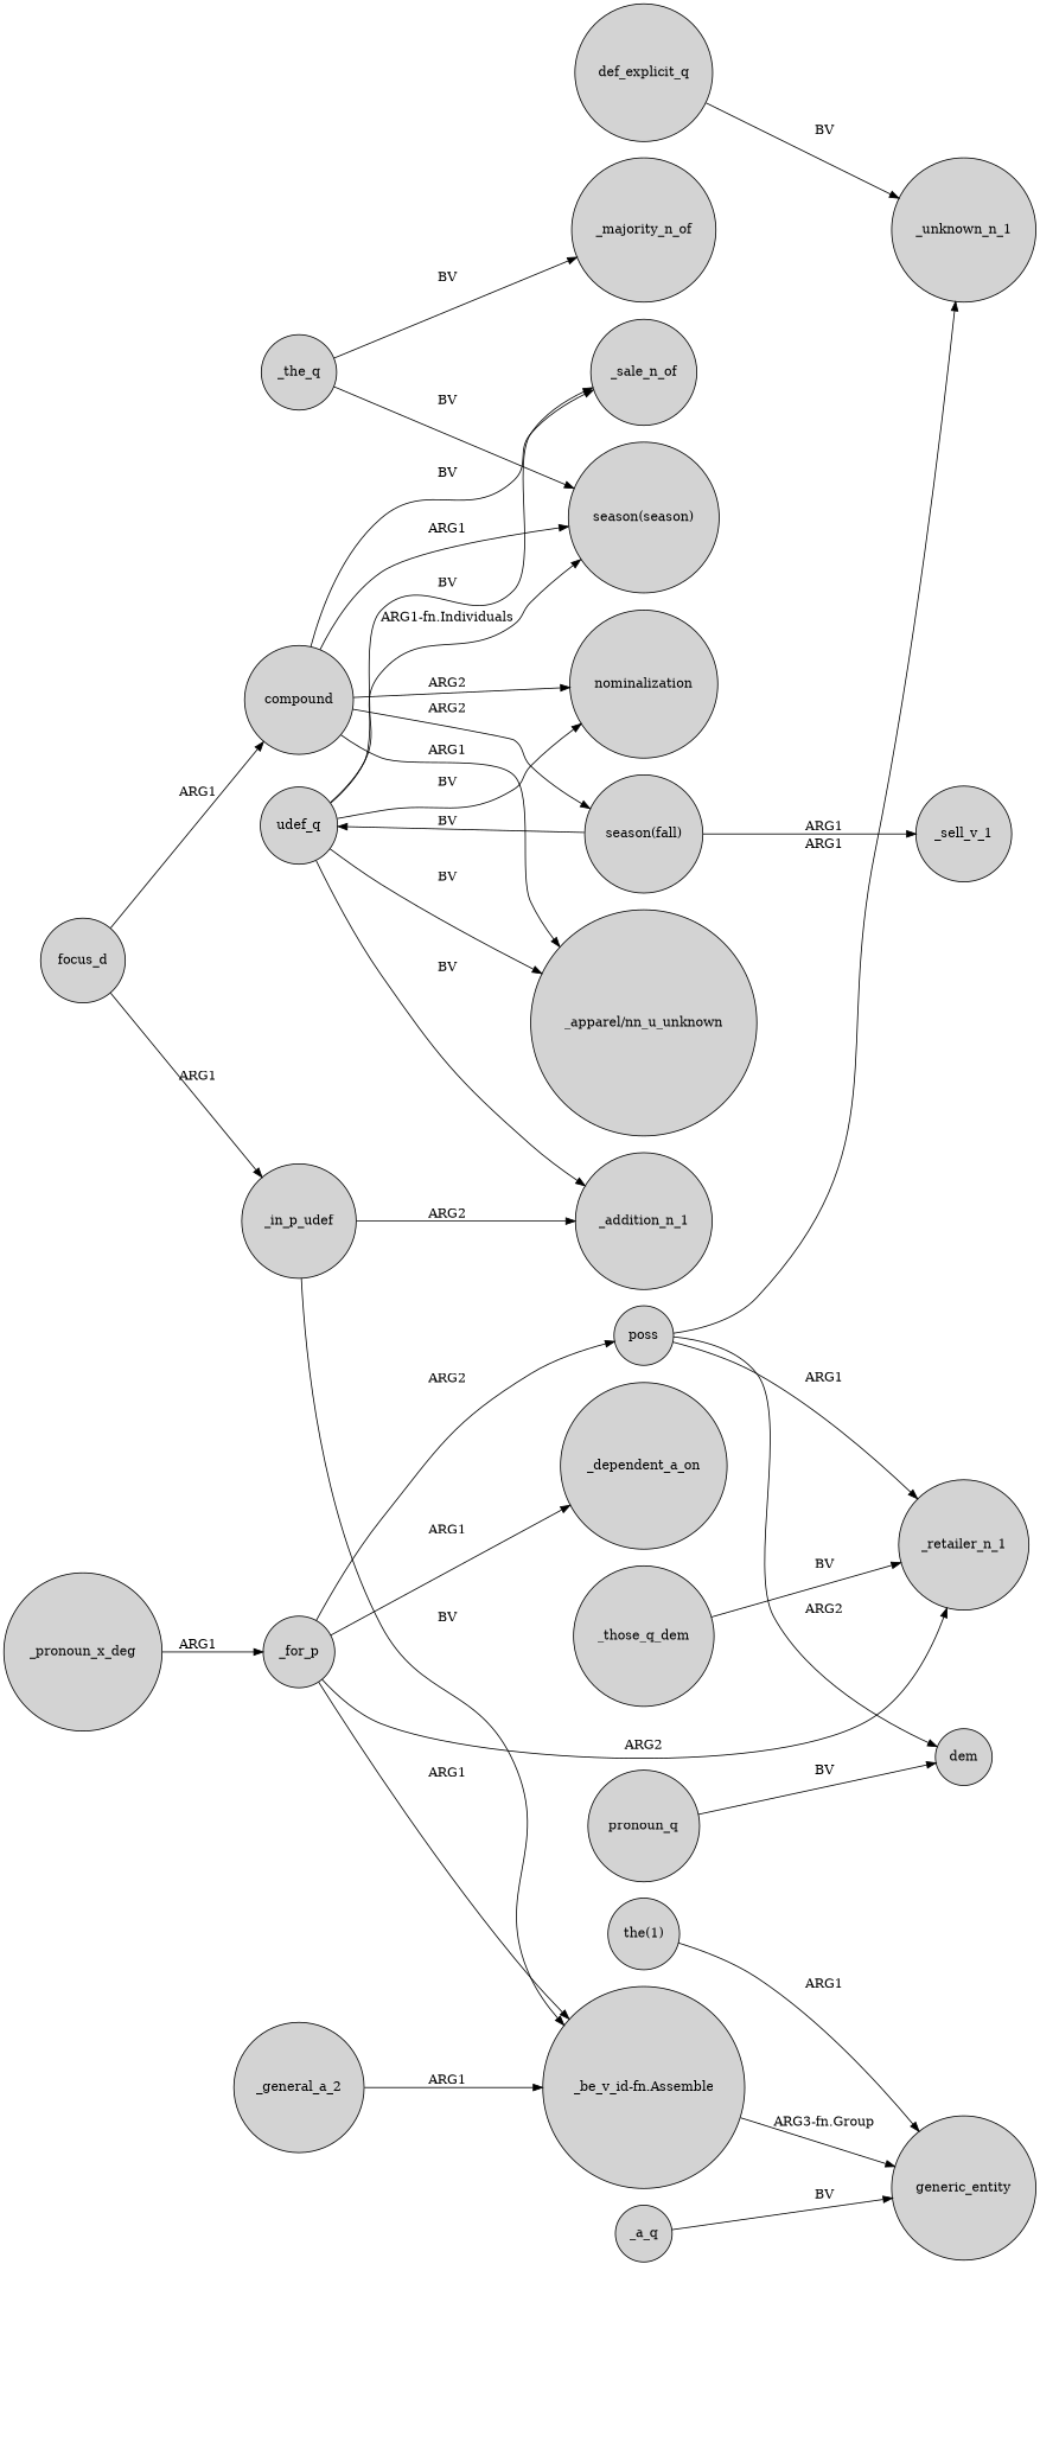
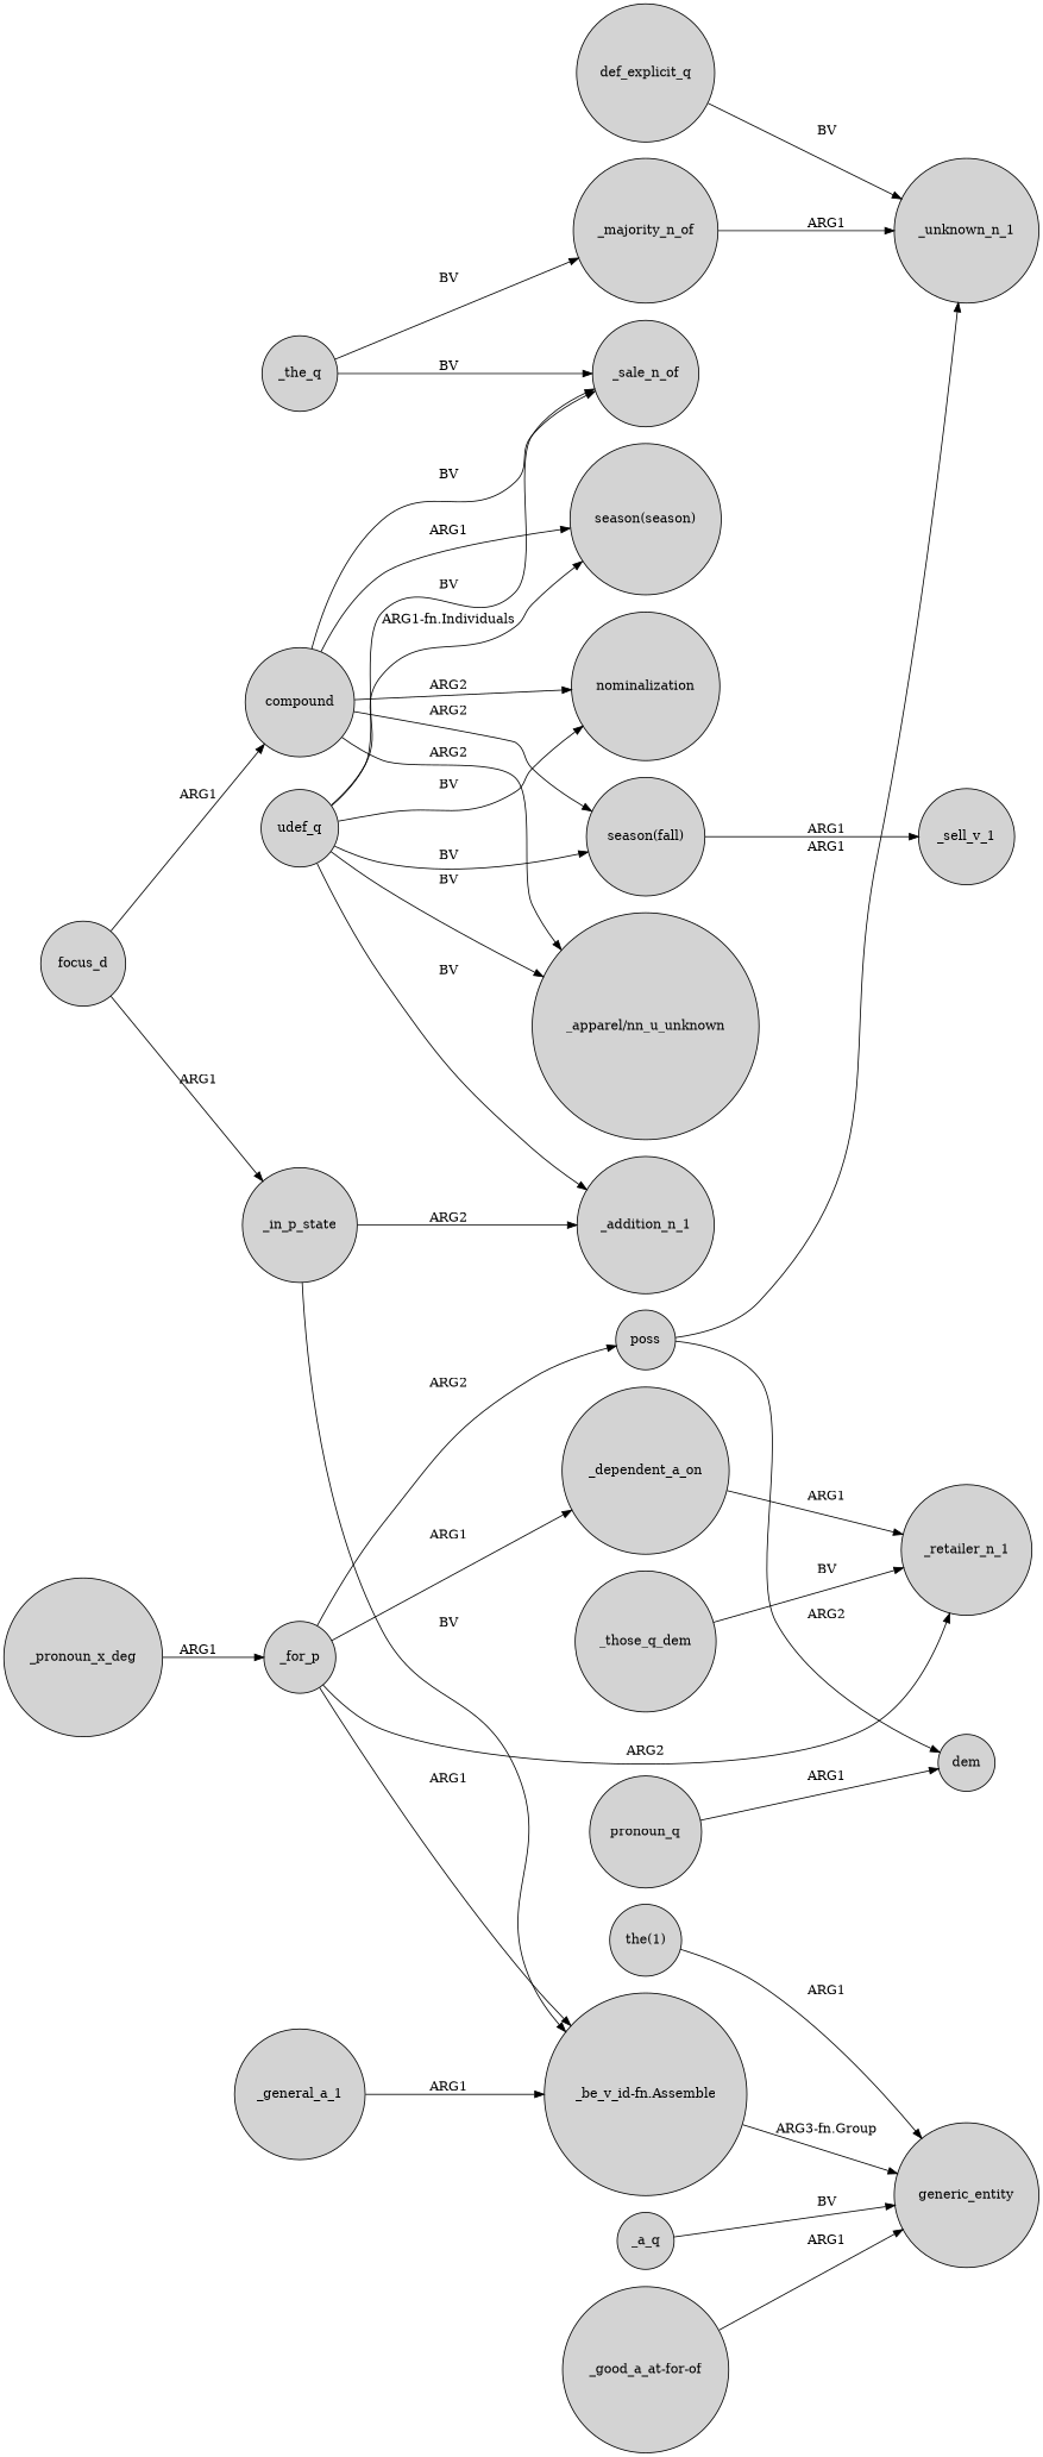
  digraph {
    rankdir=LR
    node [shape=circle style=filled]
    n1 [label="the(1)"]
    generic_entity
    focus_d
-   _in_p_state [label=_in_p_udef]
+   _in_p_state
    compound
    "_be_v_id-fn.Assemble"
    _addition_n_1
    _those_q_dem
    _retailer_n_1
    _dependent_a_on
    n11 [label=_unknown_n_1]
    poss
    n13 [label=dem]
    udef_q
    _sale_n_of
    nominalization
    "_apparel/nn_u_unknown"
    "season(fall)"
    "season(season)"
    _sell_v_1
    def_explicit_q
    pronoun_q
    _a_q
+   "_good_a_at-for-of"
    _the_q
    _majority_n_of
-   _general_a_1 [label=_general_a_2]
+   _general_a_1
    _for_p
    n29 [label=_pronoun_x_deg]
    n1 -> generic_entity [label=ARG1]
    focus_d -> _in_p_state [label=ARG1]
    focus_d -> compound [label=ARG1]
    _in_p_state -> "_be_v_id-fn.Assemble" [label=BV]
    _in_p_state -> _addition_n_1 [label=ARG2]
    compound -> _sale_n_of [label=BV]
    compound -> nominalization [label=ARG2]
-   compound -> "_apparel/nn_u_unknown" [label=ARG1]
+   compound -> "_apparel/nn_u_unknown" [label=ARG2]
    compound -> "season(fall)" [label=ARG2]
    compound -> "season(season)" [label=ARG1]
    "_be_v_id-fn.Assemble" -> generic_entity [label="ARG3-fn.Group"]
    _those_q_dem -> _retailer_n_1 [label=BV]
-   poss -> _retailer_n_1 [label=ARG1]
+   _dependent_a_on -> _retailer_n_1 [label=ARG1]
    poss -> n11 [label=ARG1]
    poss -> n13 [label=ARG2]
    udef_q -> _addition_n_1 [label=BV]
    udef_q -> _sale_n_of [label=BV]
    udef_q -> nominalization [label=BV]
    udef_q -> "_apparel/nn_u_unknown" [label=BV]
-   "season(fall)" -> udef_q [label=BV]
+   udef_q -> "season(fall)" [label=BV]
    udef_q -> "season(season)" [label="ARG1-fn.Individuals"]
    "season(fall)" -> _sell_v_1 [label=ARG1]
    def_explicit_q -> n11 [label=BV]
-   pronoun_q -> n13 [label=BV]
+   pronoun_q -> n13 [label=ARG1]
    _a_q -> generic_entity [label=BV]
-   _the_q -> "season(season)" [label=BV]
+   "_good_a_at-for-of" -> generic_entity [label=ARG1]
+   _the_q -> _sale_n_of [label=BV]
    _the_q -> _majority_n_of [label=BV]
+   _majority_n_of -> n11 [label=ARG1]
    _general_a_1 -> "_be_v_id-fn.Assemble" [label=ARG1]
    _for_p -> "_be_v_id-fn.Assemble" [label=ARG1]
    _for_p -> _retailer_n_1 [label=ARG2]
    _for_p -> _dependent_a_on [label=ARG1]
    _for_p -> poss [label=ARG2]
    n29 -> _for_p [label=ARG1]
  }
